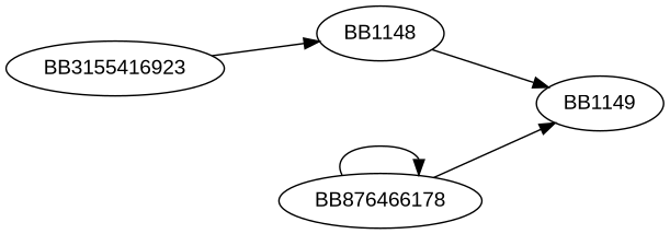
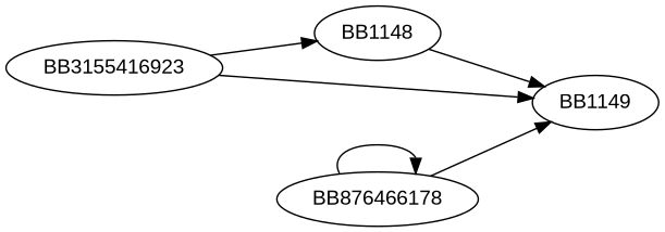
  digraph {
    fontname="Liberation Sans"
    rankdir=LR
    node [fontname="Liberation Sans"]
    edge [fontname="Liberation Sans"]
    n1 [label=BB3155416923]
    BB1148
    BB1149
    BB876466178
    n1 -> BB1148
+   n1 -> BB1149
    BB1148 -> BB1149
    BB876466178 -> BB1149
    BB876466178 -> BB876466178
  }
